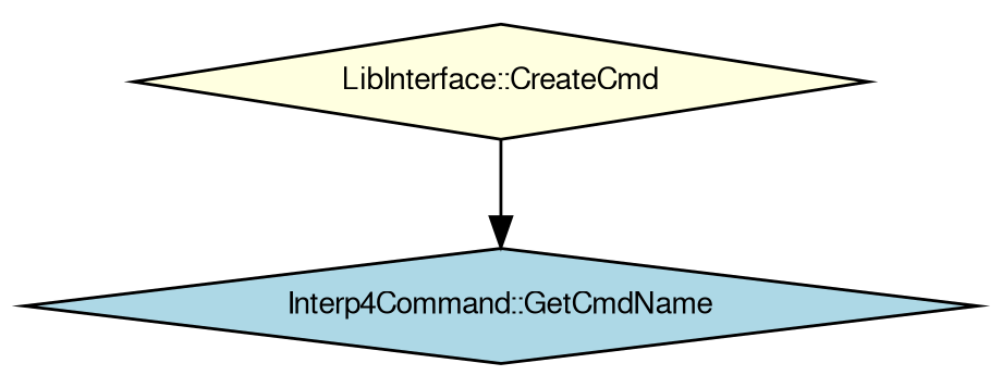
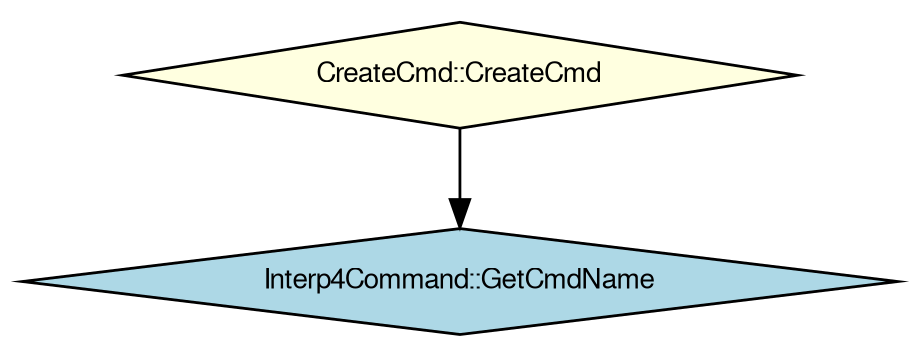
  digraph {
    rankdir=TB
    node [color=black fontname=FreeSans fontsize=10 shape=diamond style=filled]
-   n1 [fillcolor=lightyellow fontcolor=black height=0.2 label="LibInterface::CreateCmd" width=0.4]
+   n1 [fillcolor=lightyellow fontcolor=black height=0.2 label="CreateCmd::CreateCmd" width=0.4]
    n2 [fillcolor=lightblue height=0.2 label="Interp4Command::GetCmdName" width=0.4]
    n1 -> n2 [color=black fontname=FreeSans fontsize=10 labelfontname=FreeSans labelfontsize=10 style=solid]
  }
